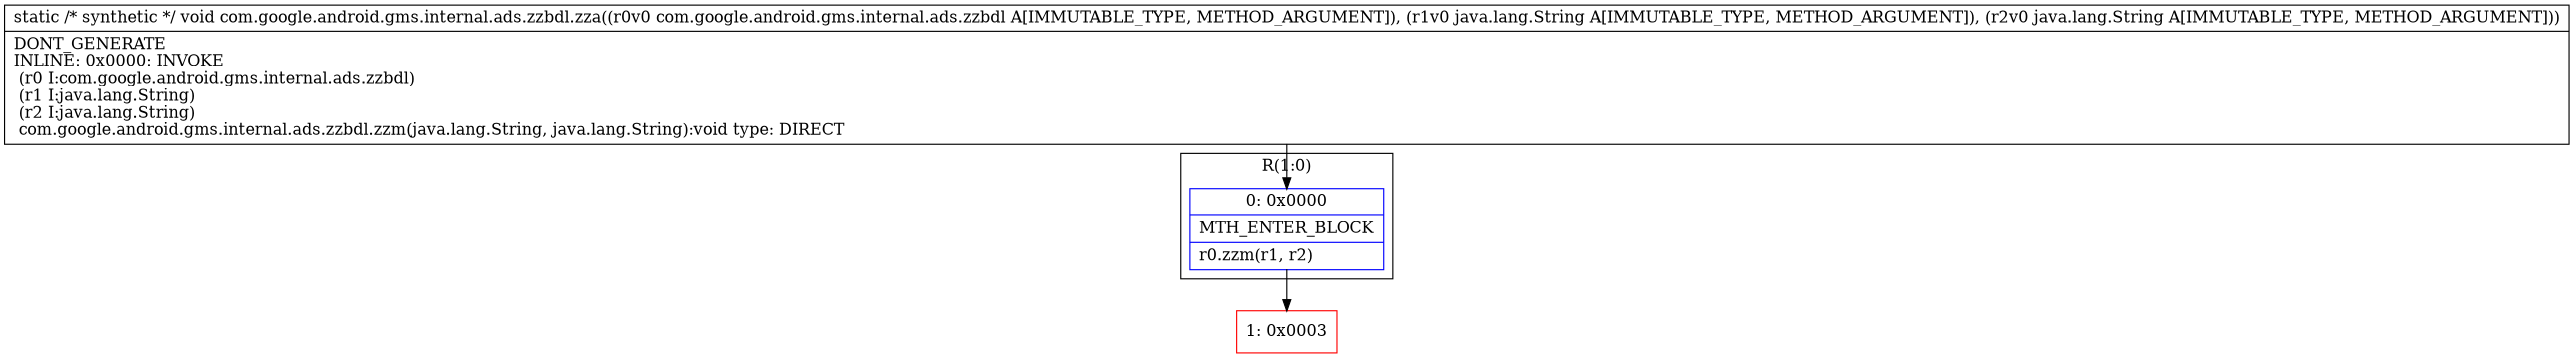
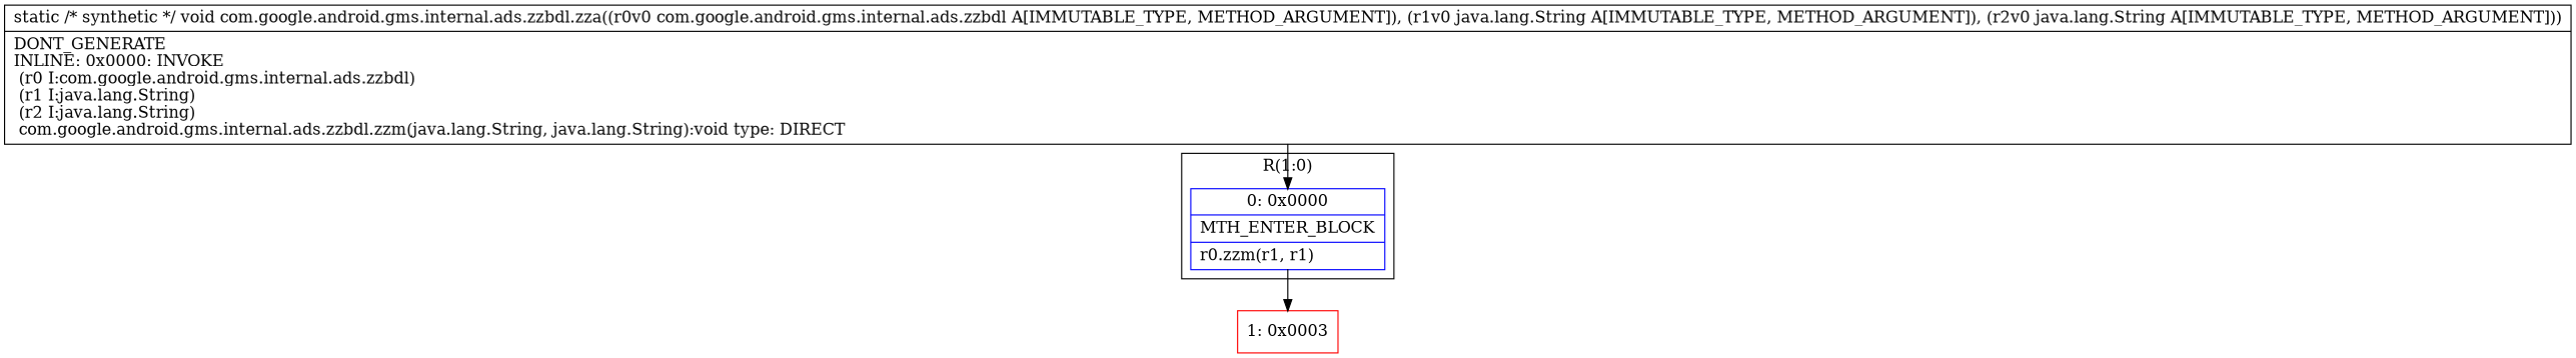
  digraph {
    node [shape=record]
-   n1 [color=blue label="{0\:\ 0x0000|MTH_ENTER_BLOCK\l|r0.zzm(r1, r2)\l}"]
+   n1 [color=blue label="{0\:\ 0x0000|MTH_ENTER_BLOCK\l|r0.zzm(r1, r1)\l}"]
    n2 [color=red label="{1\:\ 0x0003}"]
    n3 [label="{static \/* synthetic *\/ void com.google.android.gms.internal.ads.zzbdl.zza((r0v0 com.google.android.gms.internal.ads.zzbdl A[IMMUTABLE_TYPE, METHOD_ARGUMENT]), (r1v0 java.lang.String A[IMMUTABLE_TYPE, METHOD_ARGUMENT]), (r2v0 java.lang.String A[IMMUTABLE_TYPE, METHOD_ARGUMENT]))  | DONT_GENERATE\lINLINE: 0x0000: INVOKE  \l  (r0 I:com.google.android.gms.internal.ads.zzbdl)\l  (r1 I:java.lang.String)\l  (r2 I:java.lang.String)\l com.google.android.gms.internal.ads.zzbdl.zzm(java.lang.String, java.lang.String):void type: DIRECT\l}"]
    subgraph cluster_1 {
      label="R(1:0)"
      n1
    }
    n1 -> n2
    n3 -> n1
  }
